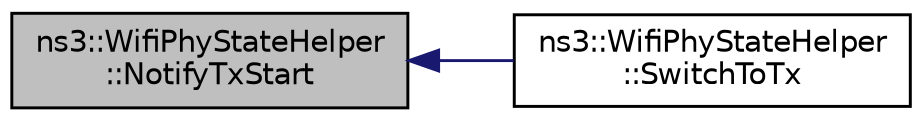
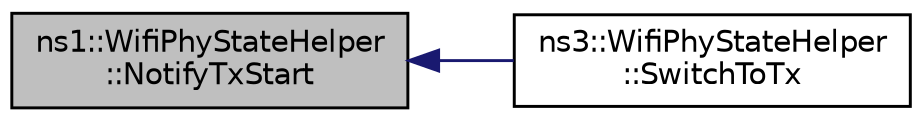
  digraph {
    rankdir=LR
    node [color=black fontname=Helvetica fontsize=10 shape=record style=filled]
-   n1 [fillcolor=grey75 fontcolor=black height=0.2 label="ns3::WifiPhyStateHelper\l::NotifyTxStart" width=0.4]
+   n1 [fillcolor=grey75 fontcolor=black height=0.2 label="ns1::WifiPhyStateHelper\l::NotifyTxStart" width=0.4]
    n2 [fillcolor=white height=0.2 label="ns3::WifiPhyStateHelper\l::SwitchToTx" width=0.4]
    n1 -> n2 [color=midnightblue dir=back fontname=Helvetica fontsize=10 labelfontname=Helvetica labelfontsize=10 style=solid]
  }
